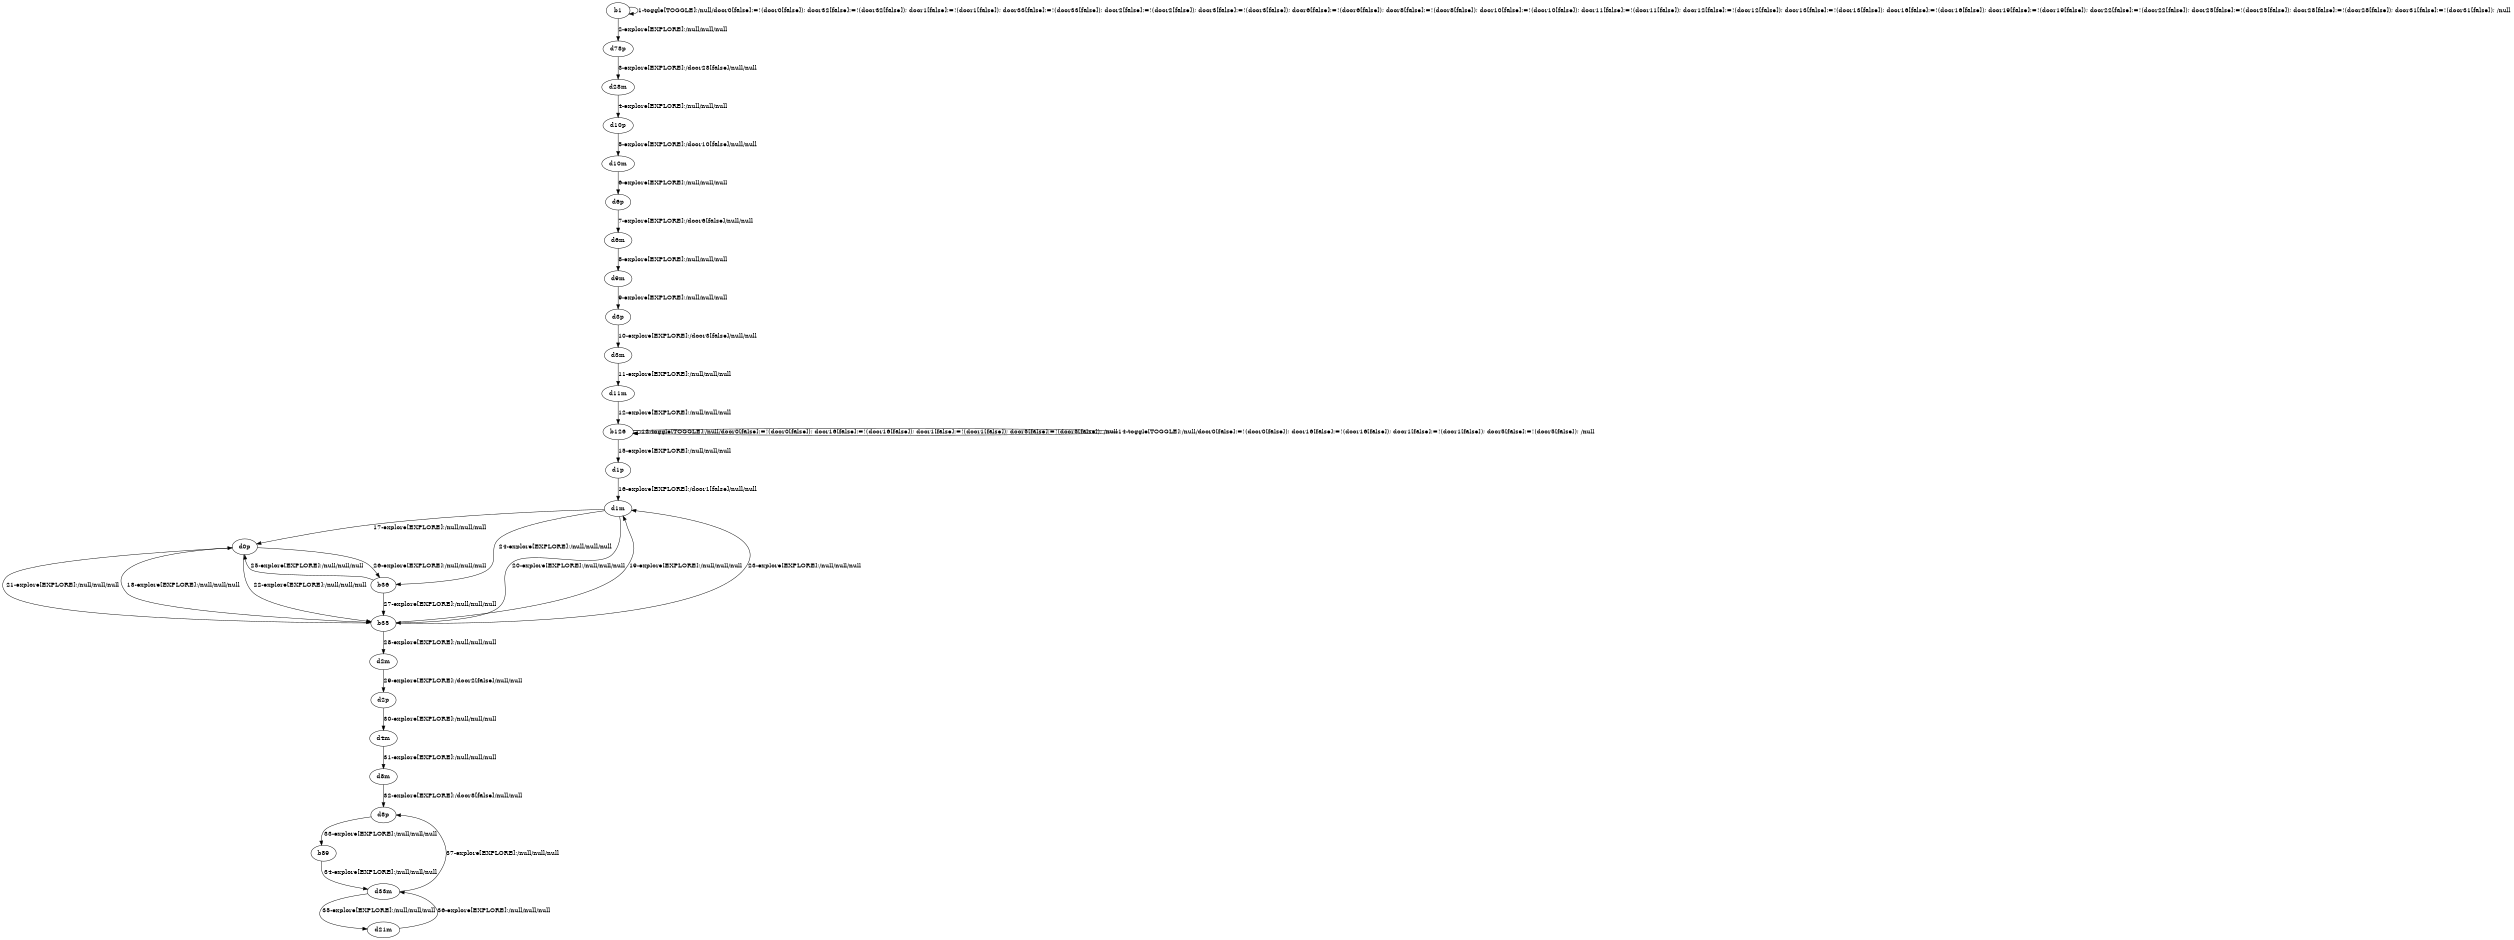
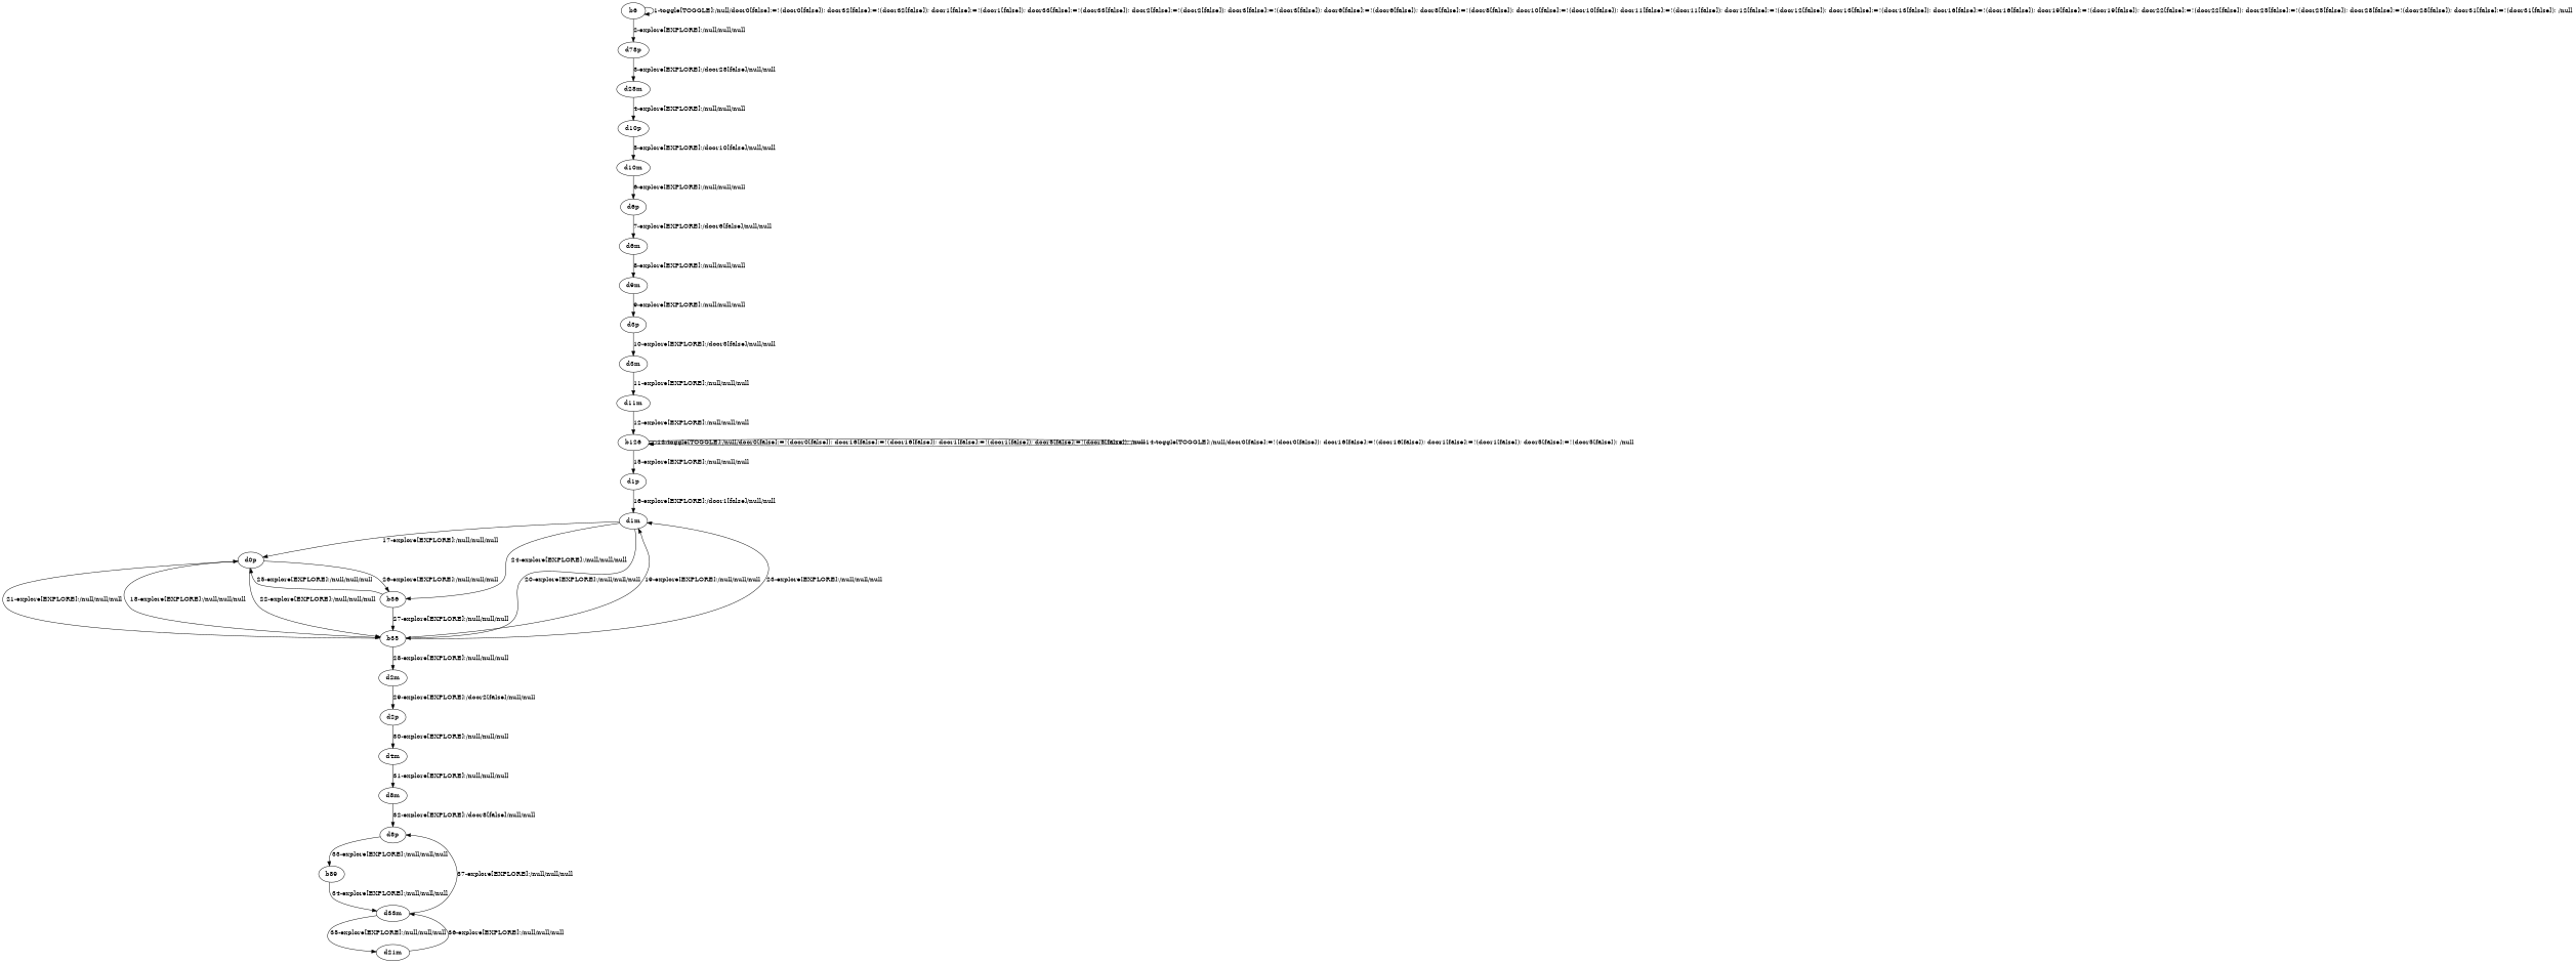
  digraph {
-   b1
+   b1 [label=b6]
    n2 [label=d78p]
    d28m
    d10p
    d10m
    d6p
    d6m
    d9m
    d3p
    d3m
    d11m
    b126
    d1p
    d1m
    d0p
    b35
    b36
    d2m
    d2p
    d4m
    d8m
    d8p
    b89
    d33m
    d21m
    b1 -> b1 [label="1-toggle[TOGGLE];/null/door0[false]:=!(door0[false]); door32[false]:=!(door32[false]); door1[false]:=!(door1[false]); door33[false]:=!(door33[false]); door2[false]:=!(door2[false]); door3[false]:=!(door3[false]); door6[false]:=!(door6[false]); door8[false]:=!(door8[false]); door10[false]:=!(door10[false]); door11[false]:=!(door11[false]); door12[false]:=!(door12[false]); door13[false]:=!(door13[false]); door16[false]:=!(door16[false]); door19[false]:=!(door19[false]); door22[false]:=!(door22[false]); door25[false]:=!(door25[false]); door28[false]:=!(door28[false]); door31[false]:=!(door31[false]); /null"]
    b1 -> n2 [label="2-explore[EXPLORE];/null/null/null"]
    n2 -> d28m [label="3-explore[EXPLORE];/door28[false]/null/null"]
    d28m -> d10p [label="4-explore[EXPLORE];/null/null/null"]
    d10p -> d10m [label="5-explore[EXPLORE];/door10[false]/null/null"]
    d10m -> d6p [label="6-explore[EXPLORE];/null/null/null"]
    d6p -> d6m [label="7-explore[EXPLORE];/door6[false]/null/null"]
    d6m -> d9m [label="8-explore[EXPLORE];/null/null/null"]
    d9m -> d3p [label="9-explore[EXPLORE];/null/null/null"]
    d3p -> d3m [label="10-explore[EXPLORE];/door3[false]/null/null"]
    d3m -> d11m [label="11-explore[EXPLORE];/null/null/null"]
    d11m -> b126 [label="12-explore[EXPLORE];/null/null/null"]
    b126 -> b126 [label="13-toggle[TOGGLE];/null/door0[false]:=!(door0[false]); door16[false]:=!(door16[false]); door1[false]:=!(door1[false]); door5[false]:=!(door5[false]); /null"]
    b126 -> b126 [label="14-toggle[TOGGLE];/null/door0[false]:=!(door0[false]); door16[false]:=!(door16[false]); door1[false]:=!(door1[false]); door5[false]:=!(door5[false]); /null"]
    b126 -> d1p [label="15-explore[EXPLORE];/null/null/null"]
    d1p -> d1m [label="16-explore[EXPLORE];/door1[false]/null/null"]
    d1m -> d0p [label="17-explore[EXPLORE];/null/null/null"]
    d1m -> b35 [label="20-explore[EXPLORE];/null/null/null"]
    d1m -> b36 [label="24-explore[EXPLORE];/null/null/null"]
    d0p -> b35 [label="18-explore[EXPLORE];/null/null/null"]
    d0p -> b35 [label="22-explore[EXPLORE];/null/null/null"]
    d0p -> b36 [label="26-explore[EXPLORE];/null/null/null"]
    b35 -> d1m [label="19-explore[EXPLORE];/null/null/null"]
    b35 -> d1m [label="23-explore[EXPLORE];/null/null/null"]
    b35 -> d0p [label="21-explore[EXPLORE];/null/null/null"]
    b35 -> d2m [label="28-explore[EXPLORE];/null/null/null"]
    b36 -> d0p [label="25-explore[EXPLORE];/null/null/null"]
    b36 -> b35 [label="27-explore[EXPLORE];/null/null/null"]
    d2m -> d2p [label="29-explore[EXPLORE];/door2[false]/null/null"]
    d2p -> d4m [label="30-explore[EXPLORE];/null/null/null"]
    d4m -> d8m [label="31-explore[EXPLORE];/null/null/null"]
    d8m -> d8p [label="32-explore[EXPLORE];/door8[false]/null/null"]
    d8p -> b89 [label="33-explore[EXPLORE];/null/null/null"]
    b89 -> d33m [label="34-explore[EXPLORE];/null/null/null"]
    d33m -> d8p [label="37-explore[EXPLORE];/null/null/null"]
    d33m -> d21m [label="35-explore[EXPLORE];/null/null/null"]
    d21m -> d33m [label="36-explore[EXPLORE];/null/null/null"]
  }
